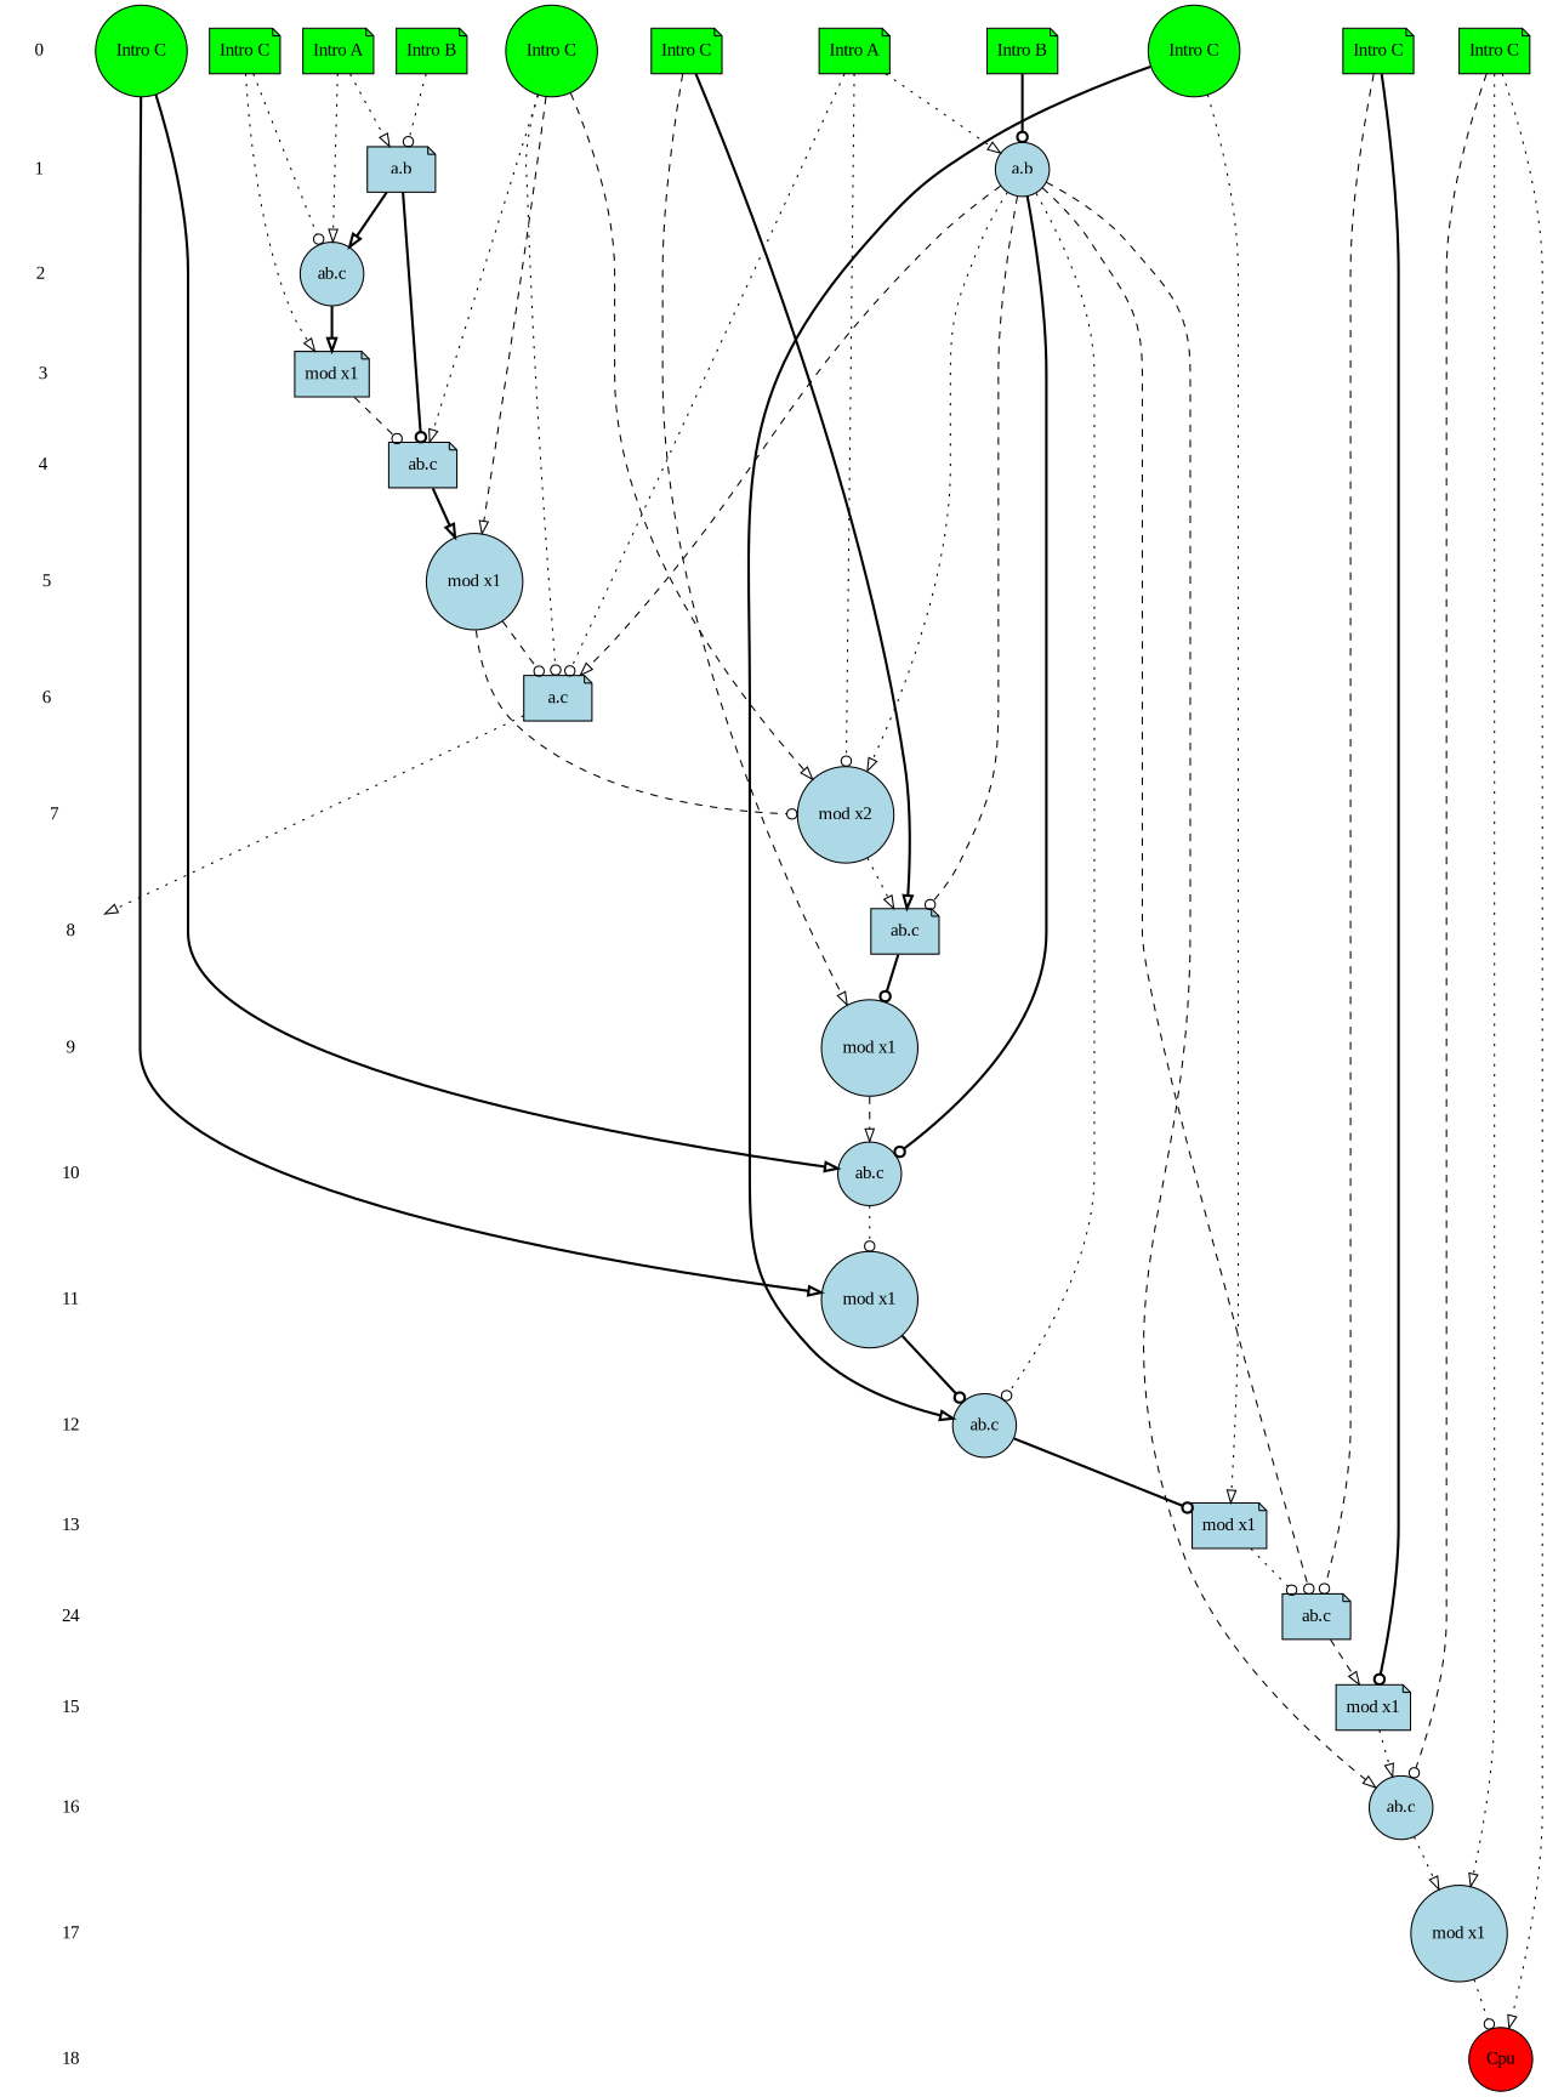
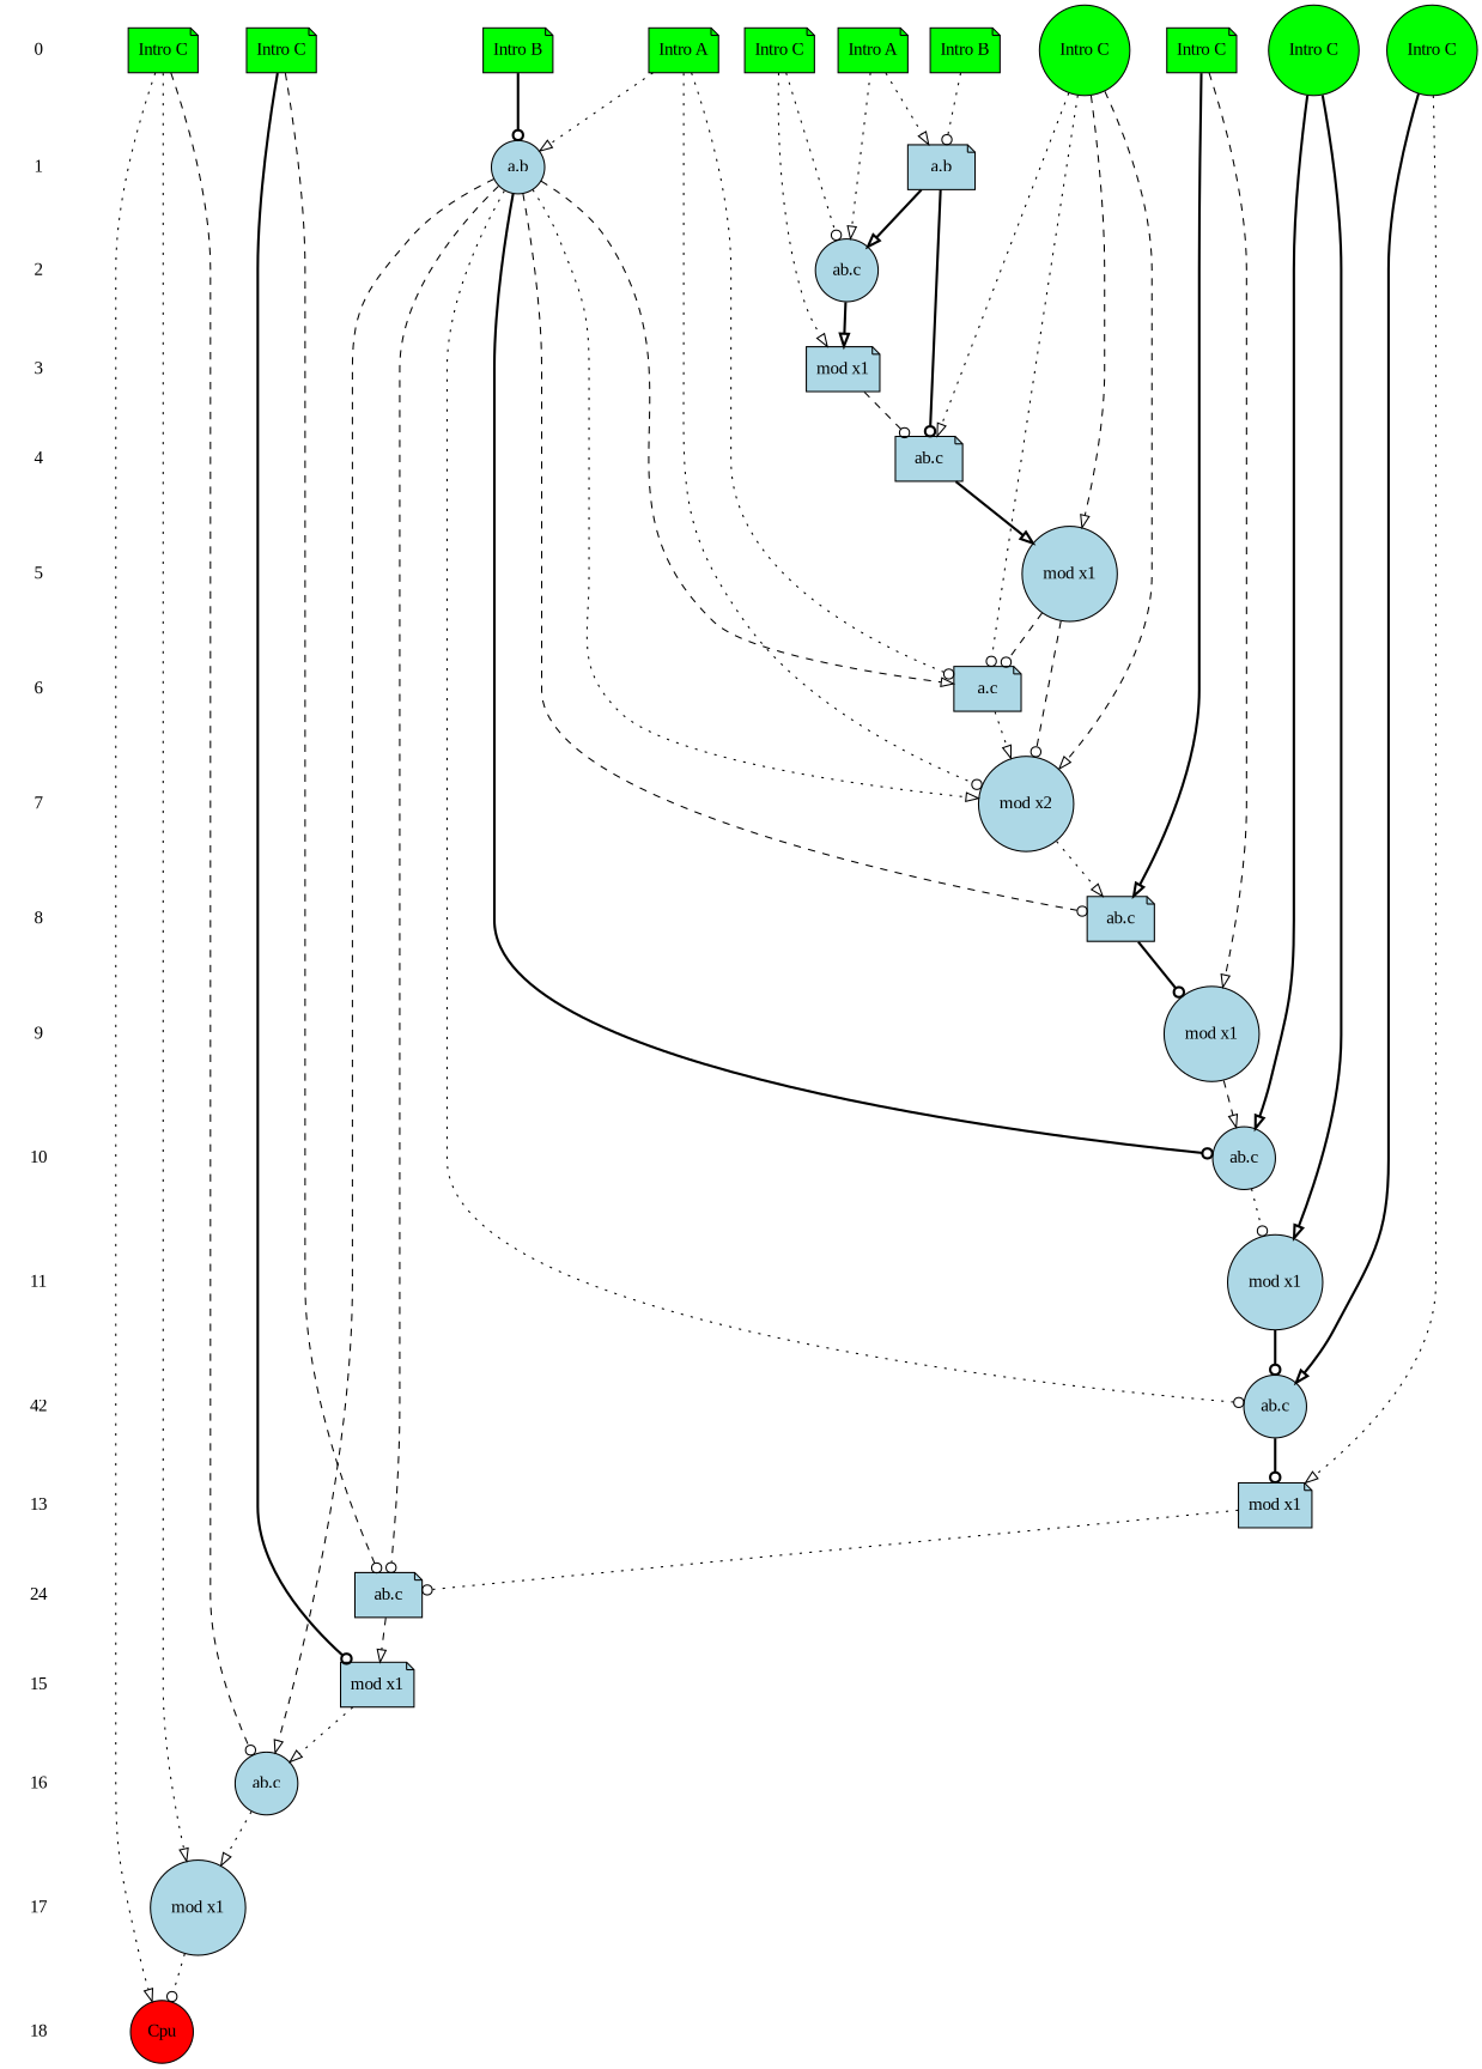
  digraph {
    fontname="Liberation Serif"
    ranksep=.5
    node [fontname="Liberation Serif" shape=plaintext style=filled]
    edge [fontname="Liberation Serif" style=dotted arrowhead=onormal]
    0 [style=""]
    n2 [fillcolor=green label="Intro A" shape=note]
    n3 [fillcolor=green label="Intro B" shape=note]
    n4 [fillcolor=green label="Intro B" shape=note]
    n5 [fillcolor=green label="Intro A" shape=note]
    n6 [fillcolor=green label="Intro C" shape=circle]
    n7 [fillcolor=green label="Intro C" shape=note]
    n8 [fillcolor=green label="Intro C" shape=circle]
    n9 [fillcolor=green label="Intro C" shape=note]
    n10 [fillcolor=green label="Intro C" shape=circle]
    n11 [fillcolor=green label="Intro C" shape=note]
    n12 [fillcolor=green label="Intro C" shape=note]
    16 [style=""]
    n14 [fillcolor=lightblue label="ab.c" shape=circle]
    1 [style=""]
    n16 [fillcolor=lightblue label="a.b" shape=note]
    n17 [fillcolor=lightblue label="a.b" shape=circle]
    2 [style=""]
    n19 [fillcolor=lightblue label="ab.c" shape=circle]
    3 [style=""]
    n21 [fillcolor=lightblue label="mod x1" shape=note]
    4 [style=""]
    n23 [fillcolor=lightblue label="ab.c" shape=note]
    5 [style=""]
    n25 [fillcolor=lightblue label="mod x1" shape=circle]
    6 [style=""]
    n27 [fillcolor=lightblue label="a.c" shape=note]
    7 [style=""]
    n29 [fillcolor=lightblue label="mod x2" shape=circle]
    8 [style=""]
    n31 [fillcolor=lightblue label="ab.c" shape=note]
    9 [style=""]
    n33 [fillcolor=lightblue label="mod x1" shape=circle]
    10 [style=""]
    n35 [fillcolor=lightblue label="ab.c" shape=circle]
    11 [style=""]
    n37 [fillcolor=lightblue label="mod x1" shape=circle]
-   12 [style=""]
+   12 [label=42 style=""]
    n39 [fillcolor=lightblue label="ab.c" shape=circle]
    13 [style=""]
    n41 [fillcolor=lightblue label="mod x1" shape=note]
    n42 [label=24 style=""]
    n43 [fillcolor=lightblue label="ab.c" shape=note]
    15 [style=""]
    n45 [fillcolor=lightblue label="mod x1" shape=note]
    17 [style=""]
    n47 [fillcolor=lightblue label="mod x1" shape=circle]
    18 [style=""]
    n49 [fillcolor=red label=Cpu shape=circle]
    subgraph sub_1 {
      rank=same
      0
      n2
      n3
      n4
      n5
      n6
      n7
      n8
      n9
      n10
      n11
      n12
    }
    subgraph sub_2 {
      rank=same
      16
      n14
    }
    subgraph sub_3 {
      rank=same
      1
      n16
      n17
    }
    subgraph sub_4 {
      rank=same
      2
      n19
    }
    subgraph sub_5 {
      rank=same
      3
      n21
    }
    subgraph sub_6 {
      rank=same
      4
      n23
    }
    subgraph sub_7 {
      rank=same
      5
      n25
    }
    subgraph sub_8 {
      rank=same
      6
      n27
    }
    subgraph sub_9 {
      rank=same
      7
      n29
    }
    subgraph sub_10 {
      rank=same
      8
      n31
    }
    subgraph sub_11 {
      rank=same
      9
      n33
    }
    subgraph sub_12 {
      rank=same
      10
      n35
    }
    subgraph sub_13 {
      rank=same
      11
      n37
    }
    subgraph sub_14 {
      rank=same
      12
      n39
    }
    subgraph sub_15 {
      rank=same
      13
      n41
    }
    subgraph sub_16 {
      rank=same
      n42
      n43
    }
    subgraph sub_17 {
      rank=same
      15
      n45
    }
    subgraph sub_18 {
      rank=same
      17
      n47
    }
    subgraph sub_19 {
      rank=same
      18
      n49
    }
    0 -> 1 [style=invis arrowhead=""]
    n2 -> n16
    n2 -> n19
    n3 -> n16 [arrowhead=odot]
    n4 -> n17 [arrowhead=odot style=bold]
    n5 -> n17
    n5 -> n27 [arrowhead=odot]
    n5 -> n29 [arrowhead=odot]
    n6 -> n23
    n6 -> n25 [style=dashed]
    n6 -> n27 [arrowhead=odot]
    n6 -> n29 [style=dashed]
    n7 -> n43 [arrowhead=odot style=dashed]
    n7 -> n45 [arrowhead=odot style=bold]
    n8 -> n35 [style=bold]
    n8 -> n37 [style=bold]
    n9 -> n14 [arrowhead=odot style=dashed]
    n9 -> n47
    n9 -> n49
    n10 -> n39 [style=bold]
    n10 -> n41
    n11 -> n19 [arrowhead=odot]
    n11 -> n21
    n12 -> n31 [style=bold]
    n12 -> n33 [style=dashed]
    16 -> 17 [style=invis arrowhead=""]
    n14 -> n47
    1 -> 2 [style=invis arrowhead=""]
    n16 -> n19 [style=bold]
    n16 -> n23 [arrowhead=odot style=bold]
    n17 -> n14 [style=dashed]
    n17 -> n27 [style=dashed]
    n17 -> n29
    n17 -> n31 [arrowhead=odot style=dashed]
    n17 -> n35 [arrowhead=odot style=bold]
    n17 -> n39 [arrowhead=odot]
    n17 -> n43 [arrowhead=odot style=dashed]
    2 -> 3 [style=invis arrowhead=""]
    n19 -> n21 [style=bold]
    3 -> 4 [style=invis arrowhead=""]
    n21 -> n23 [arrowhead=odot style=dashed]
    4 -> 5 [style=invis arrowhead=""]
    n23 -> n25 [style=bold]
    5 -> 6 [style=invis arrowhead=""]
    n25 -> n27 [arrowhead=odot style=dashed]
    n25 -> n29 [arrowhead=odot style=dashed]
    6 -> 7 [style=invis arrowhead=""]
-   n27 -> 8
+   n27 -> n29
    7 -> 8 [style=invis arrowhead=""]
    n29 -> n31
    8 -> 9 [style=invis arrowhead=""]
    n31 -> n33 [arrowhead=odot style=bold]
    9 -> 10 [style=invis arrowhead=""]
    n33 -> n35 [style=dashed]
    10 -> 11 [style=invis arrowhead=""]
    n35 -> n37 [arrowhead=odot]
    11 -> 12 [style=invis arrowhead=""]
    n37 -> n39 [arrowhead=odot style=bold]
    12 -> 13 [style=invis arrowhead=""]
    n39 -> n41 [arrowhead=odot style=bold]
    13 -> n42 [style=invis arrowhead=""]
    n41 -> n43 [arrowhead=odot]
    n42 -> 15 [style=invis arrowhead=""]
    n43 -> n45 [style=dashed]
    15 -> 16 [style=invis arrowhead=""]
    n45 -> n14
    17 -> 18 [style=invis arrowhead=""]
    n47 -> n49 [arrowhead=odot]
  }
